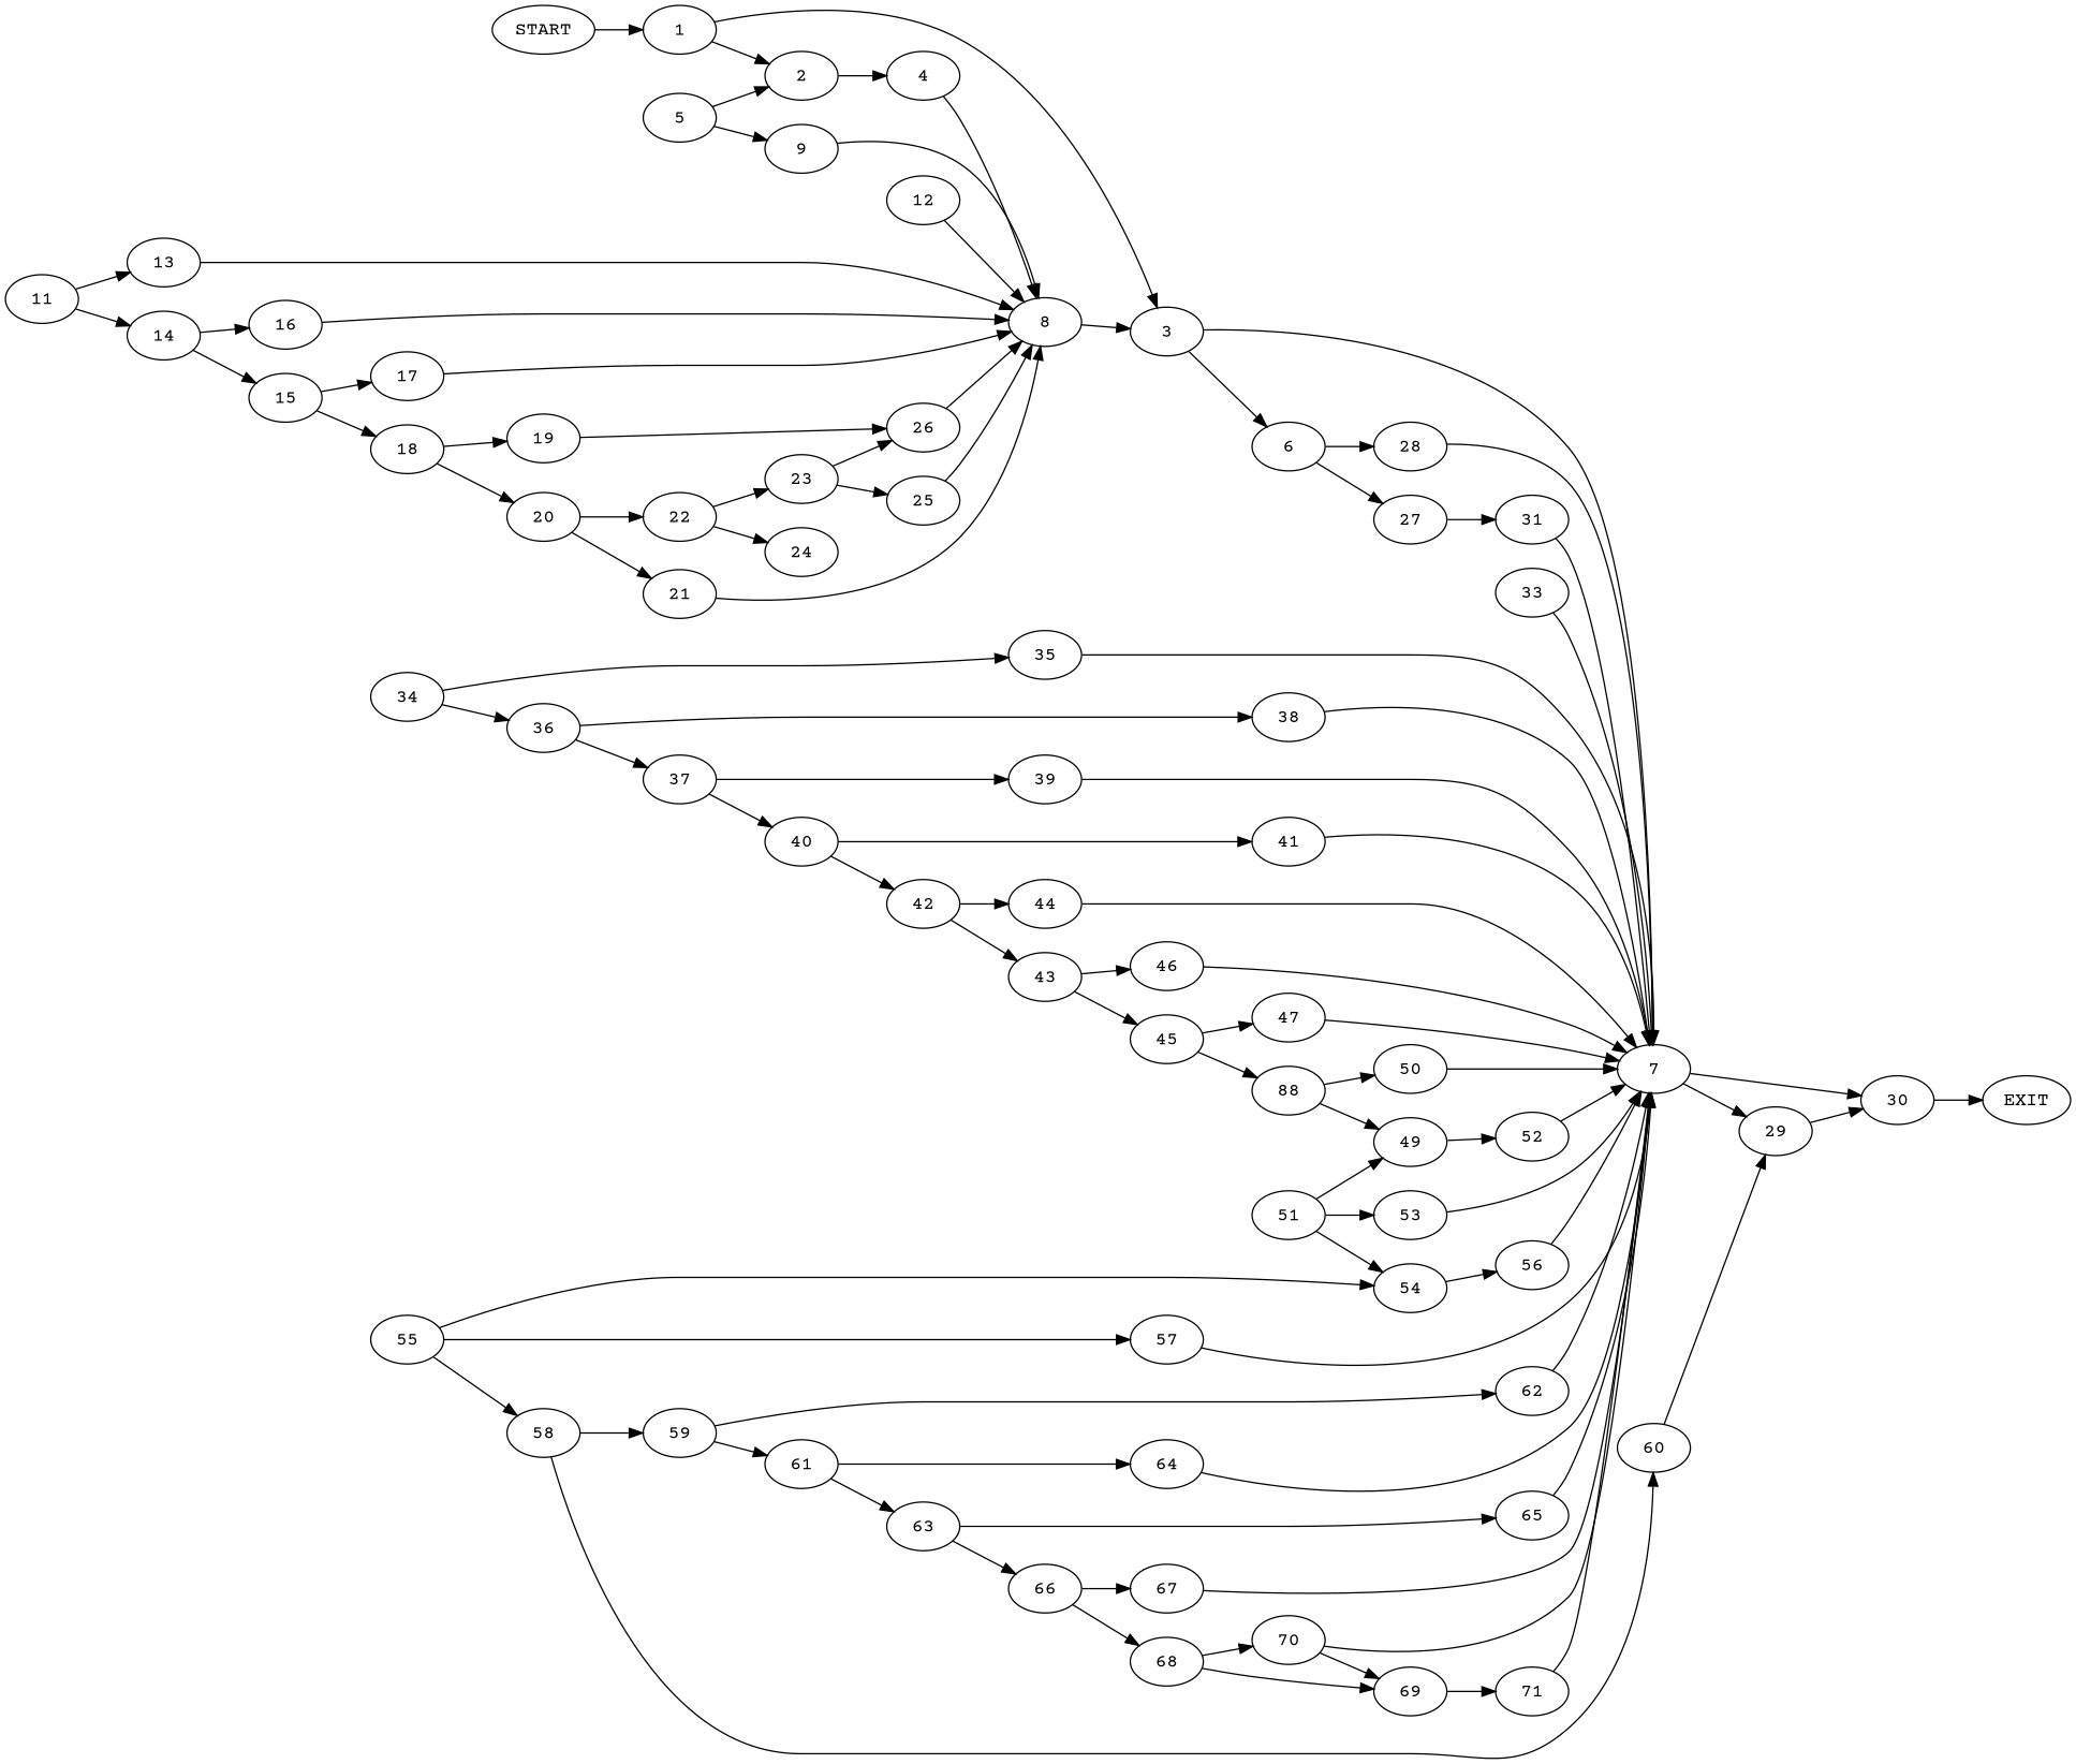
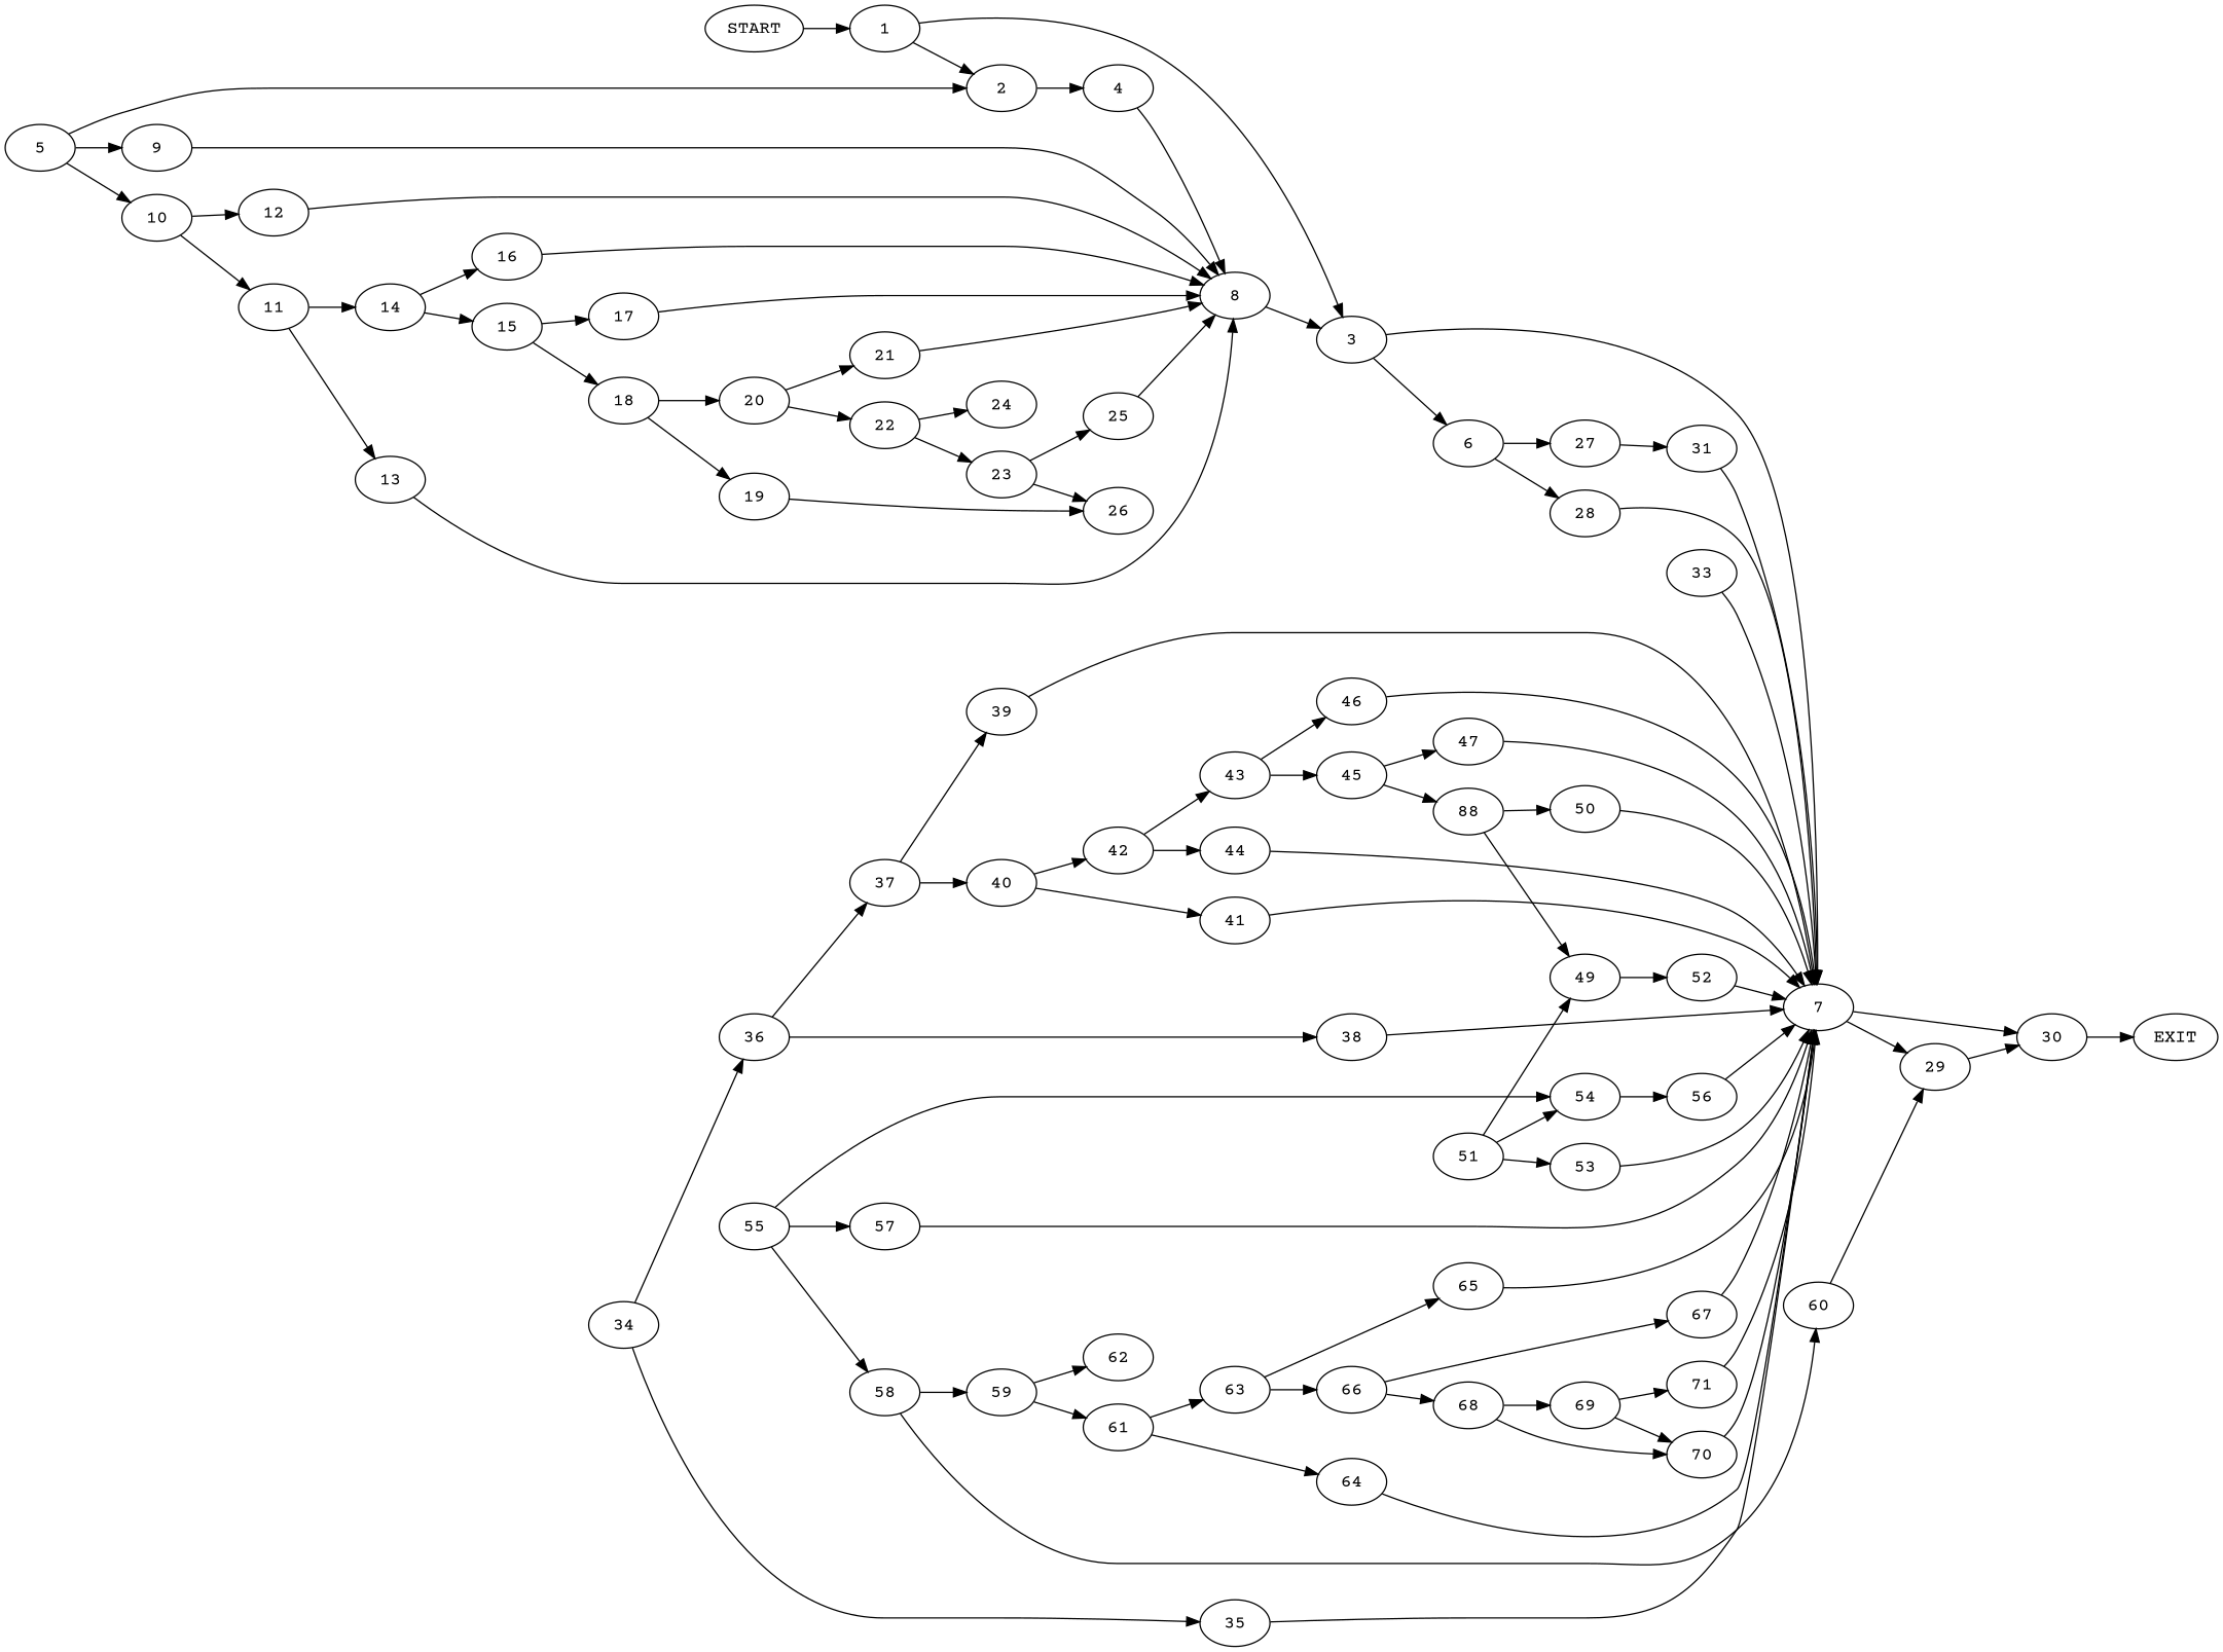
  digraph {
    fontname="Courier Prime"
    rankdir=LR
    node [fontname="Courier Prime"]
    edge [fontname="Courier Prime"]
    n1 [label=START]
    1
    2
    3
    n5 [label=EXIT]
    4
    6
    7
    8
    5
    9
+   10
    27
    28
    29
    30
    11
    12
    31
    13
    14
    15
    16
    17
    18
    19
    20
    26
    21
    22
    23
    24
    25
    33
    34
    35
    36
    37
    38
    39
    40
    41
    42
    43
    44
    45
    46
    47
    n49 [label=88]
    49
    50
    52
    51
    53
    54
    56
    55
    57
    58
    59
    60
    61
    62
    63
    64
    65
    66
    67
    68
    69
    70
    71
    n1 -> 1
    1 -> 2
    1 -> 3
    2 -> 4
    3 -> 6
    3 -> 7
    4 -> 8
    6 -> 27
    6 -> 28
    7 -> 29
    7 -> 30
    8 -> 3
    5 -> 2
    5 -> 9
+   5 -> 10
    9 -> 8
+   10 -> 11
+   10 -> 12
    27 -> 31
    28 -> 7
    29 -> 30
    30 -> n5
    11 -> 13
    11 -> 14
    12 -> 8
    31 -> 7
    13 -> 8
    14 -> 15
    14 -> 16
    15 -> 17
    15 -> 18
    16 -> 8
    17 -> 8
    18 -> 19
    18 -> 20
    19 -> 26
    20 -> 21
    20 -> 22
-   26 -> 8
    21 -> 8
    22 -> 23
    22 -> 24
    23 -> 26
    23 -> 25
    25 -> 8
    33 -> 7
    34 -> 35
    34 -> 36
    35 -> 7
    36 -> 37
    36 -> 38
    37 -> 39
    37 -> 40
    38 -> 7
    39 -> 7
    40 -> 41
    40 -> 42
    41 -> 7
    42 -> 43
    42 -> 44
    43 -> 45
    43 -> 46
    44 -> 7
    45 -> 47
    45 -> n49
    46 -> 7
    47 -> 7
    n49 -> 49
    n49 -> 50
    49 -> 52
    50 -> 7
    52 -> 7
    51 -> 49
    51 -> 53
    51 -> 54
    53 -> 7
    54 -> 56
    56 -> 7
    55 -> 54
    55 -> 57
    55 -> 58
    57 -> 7
    58 -> 59
    58 -> 60
    59 -> 61
    59 -> 62
    60 -> 29
    61 -> 63
    61 -> 64
-   62 -> 7
    63 -> 65
    63 -> 66
    64 -> 7
    65 -> 7
    66 -> 67
    66 -> 68
    67 -> 7
    68 -> 69
    68 -> 70
-   70 -> 69
+   69 -> 70
    69 -> 71
    70 -> 7
    71 -> 7
  }
